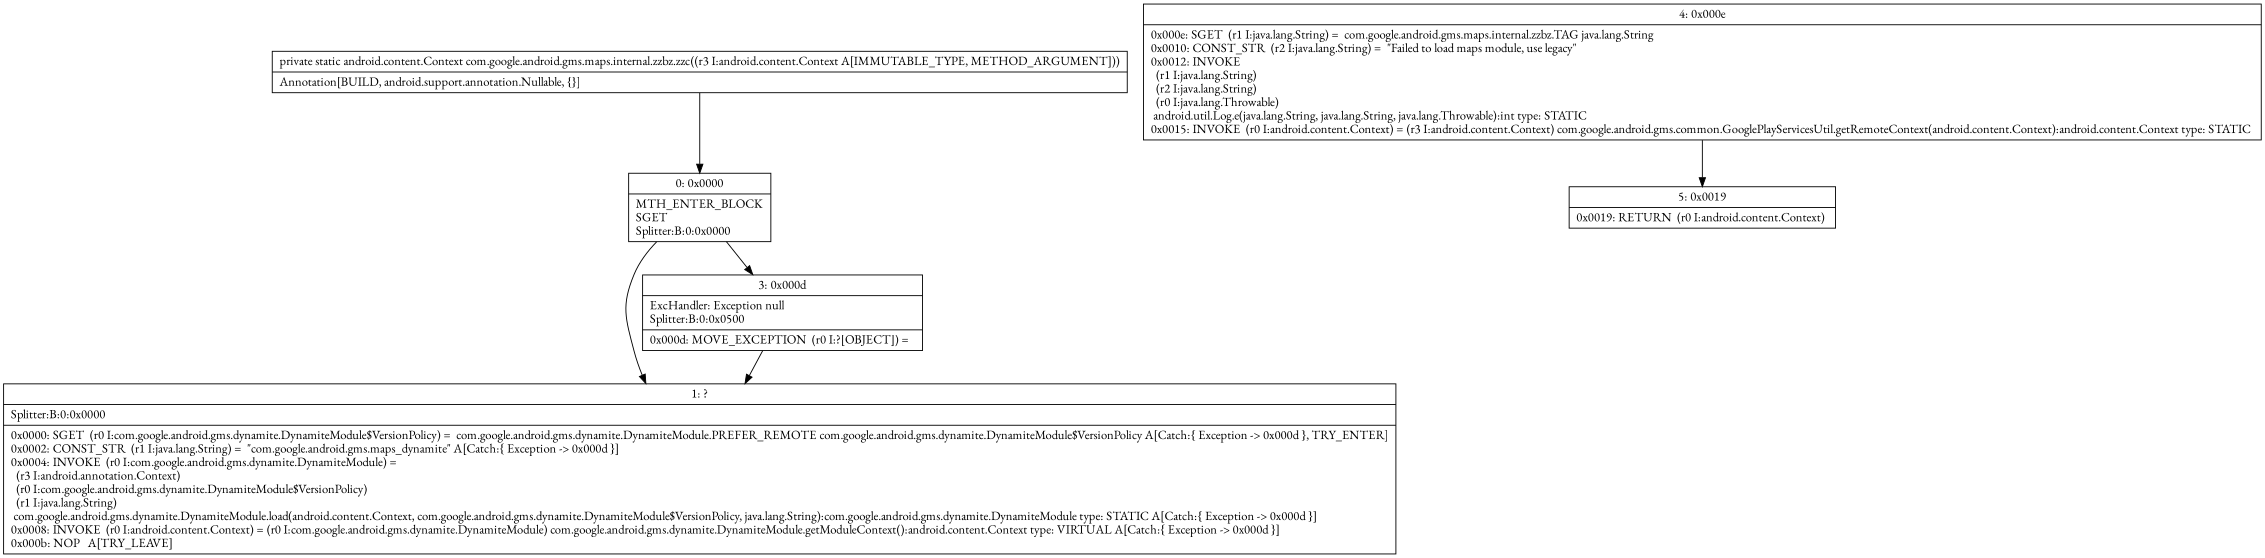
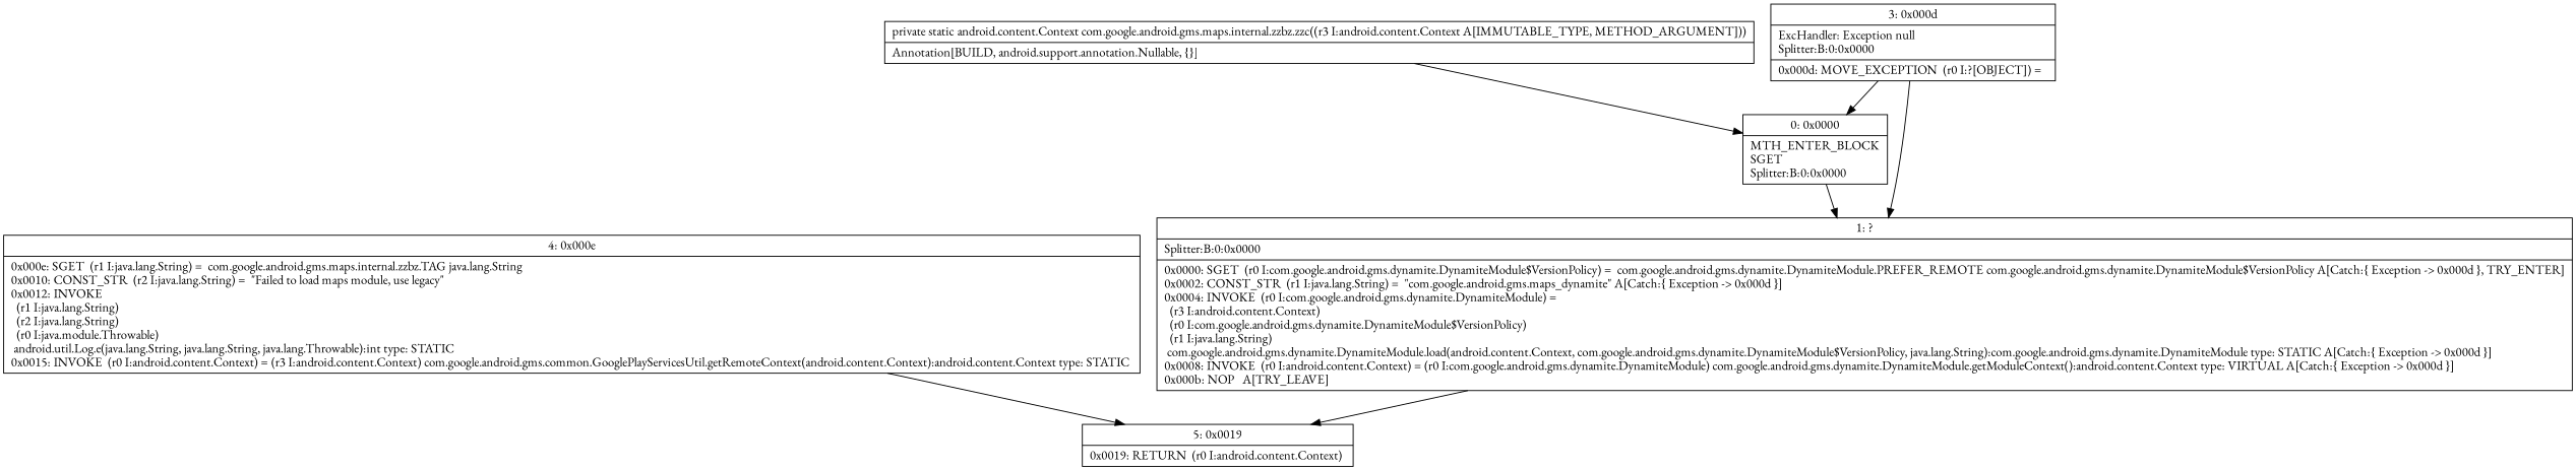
  digraph {
    fontname="EB Garamond"
    node [fontname="EB Garamond" shape=record]
    edge [fontname="EB Garamond"]
    n1 [label="{0\:\ 0x0000|MTH_ENTER_BLOCK\lSGET\lSplitter:B:0:0x0000\l}"]
-   n2 [label="{1\:\ ?|Splitter:B:0:0x0000\l|0x0000: SGET  (r0 I:com.google.android.gms.dynamite.DynamiteModule$VersionPolicy) =  com.google.android.gms.dynamite.DynamiteModule.PREFER_REMOTE com.google.android.gms.dynamite.DynamiteModule$VersionPolicy A[Catch:\{ Exception \-\> 0x000d \}, TRY_ENTER]\l0x0002: CONST_STR  (r1 I:java.lang.String) =  \"com.google.android.gms.maps_dynamite\" A[Catch:\{ Exception \-\> 0x000d \}]\l0x0004: INVOKE  (r0 I:com.google.android.gms.dynamite.DynamiteModule) = \l  (r3 I:android.annotation.Context)\l  (r0 I:com.google.android.gms.dynamite.DynamiteModule$VersionPolicy)\l  (r1 I:java.lang.String)\l com.google.android.gms.dynamite.DynamiteModule.load(android.content.Context, com.google.android.gms.dynamite.DynamiteModule$VersionPolicy, java.lang.String):com.google.android.gms.dynamite.DynamiteModule type: STATIC A[Catch:\{ Exception \-\> 0x000d \}]\l0x0008: INVOKE  (r0 I:android.content.Context) = (r0 I:com.google.android.gms.dynamite.DynamiteModule) com.google.android.gms.dynamite.DynamiteModule.getModuleContext():android.content.Context type: VIRTUAL A[Catch:\{ Exception \-\> 0x000d \}]\l0x000b: NOP   A[TRY_LEAVE]\l}"]
-   n3 [label="{3\:\ 0x000d|ExcHandler: Exception null\lSplitter:B:0:0x0500\l|0x000d: MOVE_EXCEPTION  (r0 I:?[OBJECT]) =  \l}"]
+   n2 [label="{1\:\ ?|Splitter:B:0:0x0000\l|0x0000: SGET  (r0 I:com.google.android.gms.dynamite.DynamiteModule$VersionPolicy) =  com.google.android.gms.dynamite.DynamiteModule.PREFER_REMOTE com.google.android.gms.dynamite.DynamiteModule$VersionPolicy A[Catch:\{ Exception \-\> 0x000d \}, TRY_ENTER]\l0x0002: CONST_STR  (r1 I:java.lang.String) =  \"com.google.android.gms.maps_dynamite\" A[Catch:\{ Exception \-\> 0x000d \}]\l0x0004: INVOKE  (r0 I:com.google.android.gms.dynamite.DynamiteModule) = \l  (r3 I:android.content.Context)\l  (r0 I:com.google.android.gms.dynamite.DynamiteModule$VersionPolicy)\l  (r1 I:java.lang.String)\l com.google.android.gms.dynamite.DynamiteModule.load(android.content.Context, com.google.android.gms.dynamite.DynamiteModule$VersionPolicy, java.lang.String):com.google.android.gms.dynamite.DynamiteModule type: STATIC A[Catch:\{ Exception \-\> 0x000d \}]\l0x0008: INVOKE  (r0 I:android.content.Context) = (r0 I:com.google.android.gms.dynamite.DynamiteModule) com.google.android.gms.dynamite.DynamiteModule.getModuleContext():android.content.Context type: VIRTUAL A[Catch:\{ Exception \-\> 0x000d \}]\l0x000b: NOP   A[TRY_LEAVE]\l}"]
+   n3 [label="{3\:\ 0x000d|ExcHandler: Exception null\lSplitter:B:0:0x0000\l|0x000d: MOVE_EXCEPTION  (r0 I:?[OBJECT]) =  \l}"]
    n4 [label="{5\:\ 0x0019|0x0019: RETURN  (r0 I:android.content.Context) \l}"]
-   n5 [label="{4\:\ 0x000e|0x000e: SGET  (r1 I:java.lang.String) =  com.google.android.gms.maps.internal.zzbz.TAG java.lang.String \l0x0010: CONST_STR  (r2 I:java.lang.String) =  \"Failed to load maps module, use legacy\" \l0x0012: INVOKE  \l  (r1 I:java.lang.String)\l  (r2 I:java.lang.String)\l  (r0 I:java.lang.Throwable)\l android.util.Log.e(java.lang.String, java.lang.String, java.lang.Throwable):int type: STATIC \l0x0015: INVOKE  (r0 I:android.content.Context) = (r3 I:android.content.Context) com.google.android.gms.common.GooglePlayServicesUtil.getRemoteContext(android.content.Context):android.content.Context type: STATIC \l}"]
+   n5 [label="{4\:\ 0x000e|0x000e: SGET  (r1 I:java.lang.String) =  com.google.android.gms.maps.internal.zzbz.TAG java.lang.String \l0x0010: CONST_STR  (r2 I:java.lang.String) =  \"Failed to load maps module, use legacy\" \l0x0012: INVOKE  \l  (r1 I:java.lang.String)\l  (r2 I:java.lang.String)\l  (r0 I:java.module.Throwable)\l android.util.Log.e(java.lang.String, java.lang.String, java.lang.Throwable):int type: STATIC \l0x0015: INVOKE  (r0 I:android.content.Context) = (r3 I:android.content.Context) com.google.android.gms.common.GooglePlayServicesUtil.getRemoteContext(android.content.Context):android.content.Context type: STATIC \l}"]
    n6 [label="{private static android.content.Context com.google.android.gms.maps.internal.zzbz.zzc((r3 I:android.content.Context A[IMMUTABLE_TYPE, METHOD_ARGUMENT]))  | Annotation[BUILD, android.support.annotation.Nullable, \{\}]\l}"]
    n1 -> n2
-   n1 -> n3
+   n3 -> n1
+   n2 -> n4
    n3 -> n2
    n5 -> n4
    n6 -> n1
  }
